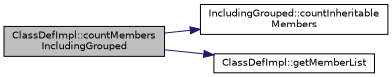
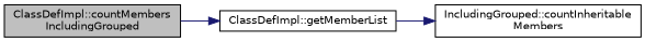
  digraph {
    rankdir=LR
    node [color=black fillcolor=white fontname=Helvetica fontsize=10 shape=record style=filled]
    edge [color=midnightblue fontname=Helvetica fontsize=10 labelfontname=Helvetica labelfontsize=10 style=solid]
    n1 [fillcolor=grey75 fontcolor=black height=0.2 label="ClassDefImpl::countMembers\lIncludingGrouped" width=0.4]
    n2 [height=0.2 label="IncludingGrouped::countInheritable\lMembers" width=0.4]
    n3 [height=0.2 label="ClassDefImpl::getMemberList" width=0.4]
-   n1 -> n2
+   n3 -> n2
    n1 -> n3
  }
